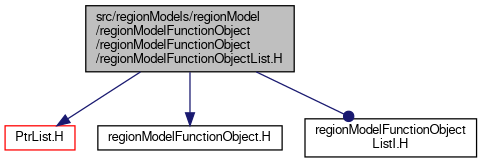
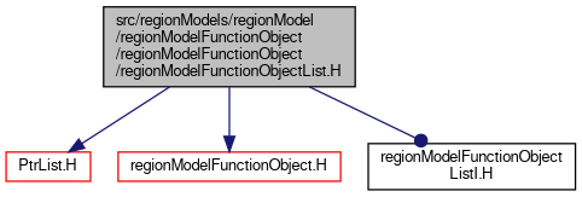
  digraph {
    node [color=black fontname=FreeSans fontsize=10 shape=record]
    edge [color=midnightblue fontname=FreeSans fontsize=10 labelfontname=FreeSans labelfontsize=10 style=solid arrowhead=normal]
    n1 [fillcolor=grey75 fontcolor=black height=0.2 label="src/regionModels/regionModel\l/regionModelFunctionObject\l/regionModelFunctionObject\l/regionModelFunctionObjectList.H" style=filled width=0.4]
    n2 [color=red height=0.2 label="PtrList.H" width=0.4]
-   n3 [height=0.2 label="regionModelFunctionObject.H" width=0.4]
+   n3 [color=red height=0.2 label="regionModelFunctionObject.H" width=0.4]
    n4 [height=0.2 label="regionModelFunctionObject\lListI.H" width=0.4]
    n1 -> n2
    n1 -> n3
    n1 -> n4 [arrowhead=dot]
  }
